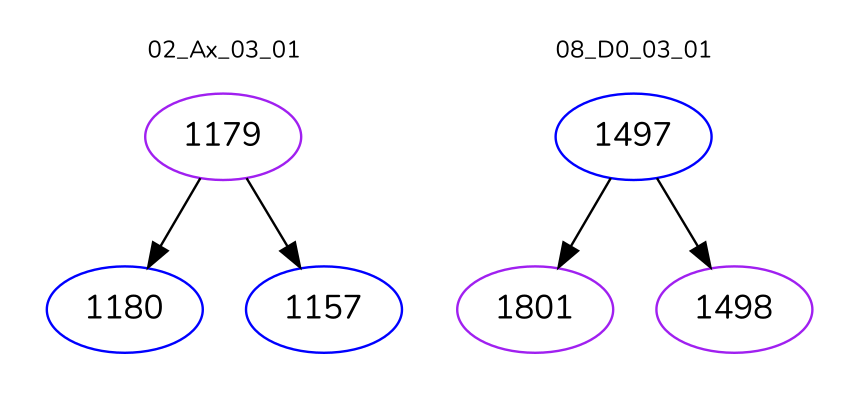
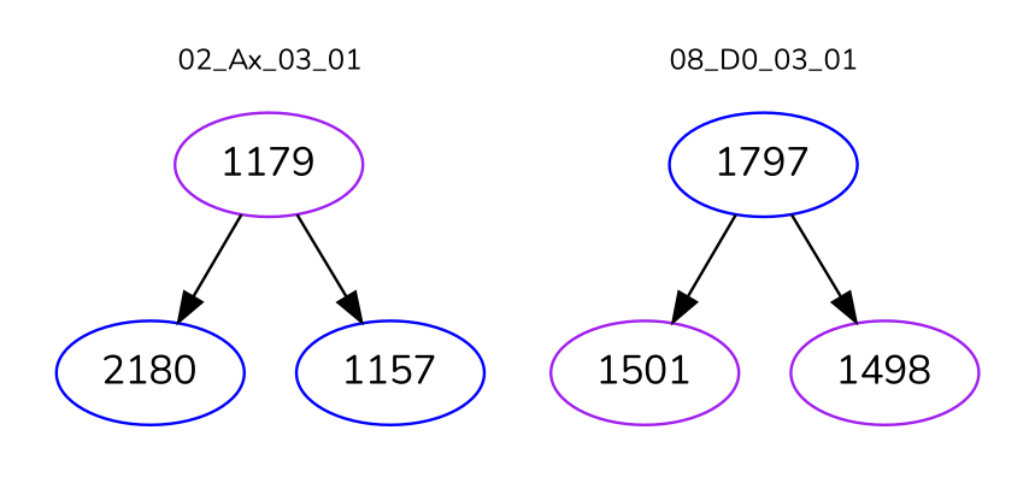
  digraph {
    fontname=Nunito
    node [color=purple fontname=Nunito]
    edge [color=black fontname=Nunito]
    n1 [label=1179]
-   n2 [color=blue label=1180]
+   n2 [color=blue label=2180]
    n3 [color=blue label=1157]
-   n4 [color=blue label=1497]
-   n5 [label=1801]
+   n4 [color=blue label=1797]
+   n5 [label=1501]
    n6 [label=1498]
    subgraph cluster_1 {
      color=white
      fontsize=10
      label="02_Ax_03_01"
      n1
      n2
      n3
    }
    subgraph cluster_2 {
      color=white
      fontsize=10
      label="08_D0_03_01"
      n4
      n5
      n6
    }
    n1 -> n2
    n1 -> n3
    n4 -> n5
    n4 -> n6
  }
